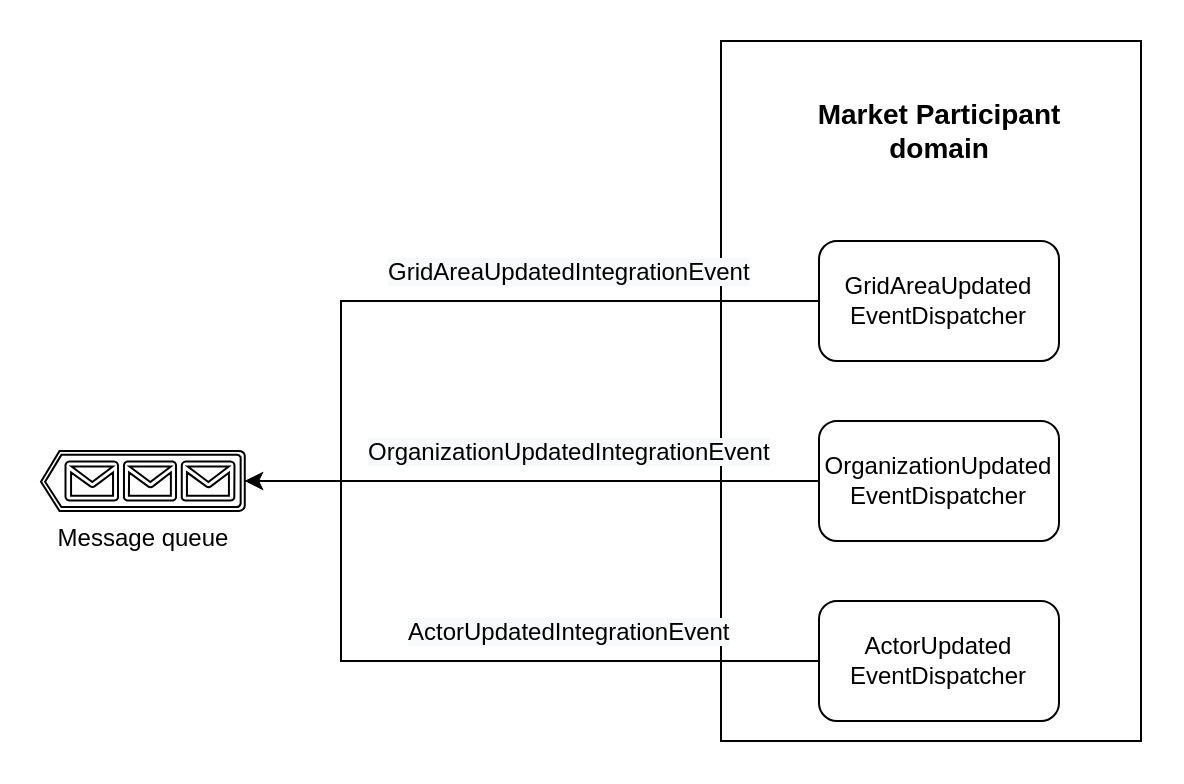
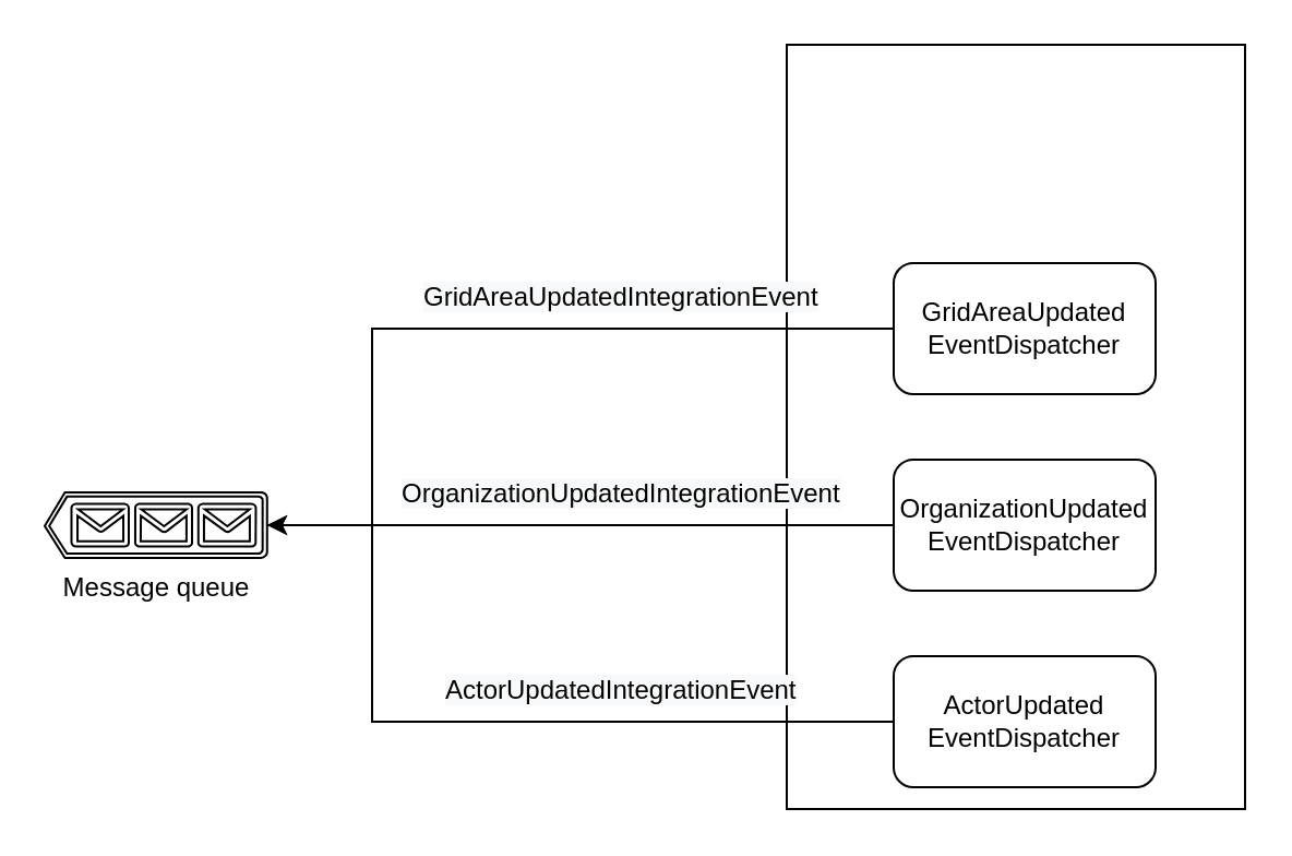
  <mxCell id="0" />
  <mxCell id="1" parent="0" />
  <mxCell id="2" value="" style="rounded=0;whiteSpace=wrap;html=1;" parent="1" vertex="1"><mxGeometry x="360" y="20" width="210" height="350" as="geometry" /></mxCell>
  <mxCell id="3" style="edgeStyle=orthogonalEdgeStyle;rounded=0;orthogonalLoop=1;jettySize=auto;html=1;entryX=0;entryY=0.5;entryDx=0;entryDy=0;entryPerimeter=0;" parent="1" source="4" target="13" edge="1"><mxGeometry relative="1" as="geometry"><Array as="points"><mxPoint x="170" y="330" /><mxPoint x="170" y="240" /></Array></mxGeometry></mxCell>
  <mxCell id="4" value="ActorUpdated&lt;br&gt;EventDispatcher" style="rounded=1;whiteSpace=wrap;html=1;" parent="1" vertex="1"><mxGeometry x="409" y="300" width="120" height="60" as="geometry" /></mxCell>
  <mxCell id="5" value="GridAreaUpdated&lt;br&gt;EventDispatcher" style="rounded=1;whiteSpace=wrap;html=1;" parent="1" vertex="1"><mxGeometry x="409" y="120" width="120" height="60" as="geometry" /></mxCell>
  <mxCell id="6" style="edgeStyle=orthogonalEdgeStyle;rounded=0;orthogonalLoop=1;jettySize=auto;html=1;entryX=0;entryY=0.5;entryDx=0;entryDy=0;exitX=0;exitY=0.5;exitDx=0;exitDy=0;entryPerimeter=0;" parent="1" source="5" target="13" edge="1"><mxGeometry relative="1" as="geometry"><mxPoint x="350" y="360" as="sourcePoint" /><mxPoint x="160" y="265" as="targetPoint" /><Array as="points"><mxPoint x="170" y="150" /><mxPoint x="170" y="240" /></Array></mxGeometry></mxCell>
  <mxCell id="7" style="edgeStyle=none;rounded=0;orthogonalLoop=1;jettySize=auto;html=1;entryX=0;entryY=0.5;entryDx=0;entryDy=0;endArrow=none;endFill=0;strokeWidth=1;entryPerimeter=0;" parent="1" source="8" target="13" edge="1"><mxGeometry relative="1" as="geometry" /></mxCell>
  <mxCell id="8" value="OrganizationUpdated&lt;br&gt;EventDispatcher" style="rounded=1;whiteSpace=wrap;html=1;" parent="1" vertex="1"><mxGeometry x="409" y="210" width="120" height="60" as="geometry" /></mxCell>
- <mxCell id="9" value="Market Participant domain" style="text;html=1;strokeColor=none;fillColor=none;align=center;verticalAlign=middle;whiteSpace=wrap;rounded=0;fontSize=14;fontStyle=1" parent="1" vertex="1"><mxGeometry x="404.5" y="30" width="129" height="70" as="geometry" /></mxCell>
  <mxCell id="10" value="&lt;span style=&quot;color: rgb(0, 0, 0); font-family: helvetica; font-size: 12px; font-style: normal; font-weight: 400; letter-spacing: normal; text-align: center; text-indent: 0px; text-transform: none; word-spacing: 0px; background-color: rgb(248, 249, 250); display: inline; float: none;&quot;&gt;GridAreaUpdatedIntegrationEvent&lt;/span&gt;" style="text;whiteSpace=wrap;html=1;fontSize=14;" parent="1" vertex="1"><mxGeometry x="192" y="120" width="210" height="30" as="geometry" /></mxCell>
  <mxCell id="11" value="&lt;span style=&quot;color: rgb(0, 0, 0); font-family: helvetica; font-size: 12px; font-style: normal; font-weight: 400; letter-spacing: normal; text-align: center; text-indent: 0px; text-transform: none; word-spacing: 0px; background-color: rgb(248, 249, 250); display: inline; float: none;&quot;&gt;OrganizationUpdatedIntegrationEvent&lt;/span&gt;" style="text;whiteSpace=wrap;html=1;fontSize=14;" parent="1" vertex="1"><mxGeometry x="182" y="210" width="230" height="30" as="geometry" /></mxCell>
  <mxCell id="12" value="&lt;span style=&quot;color: rgb(0, 0, 0); font-family: helvetica; font-size: 12px; font-style: normal; font-weight: 400; letter-spacing: normal; text-align: center; text-indent: 0px; text-transform: none; word-spacing: 0px; background-color: rgb(248, 249, 250); display: inline; float: none;&quot;&gt;ActorUpdatedIntegrationEvent&lt;/span&gt;" style="text;whiteSpace=wrap;html=1;fontSize=14;" parent="1" vertex="1"><mxGeometry x="202" y="300" width="190" height="30" as="geometry" /></mxCell>
  <mxCell id="13" value="Message queue" style="verticalLabelPosition=bottom;html=1;verticalAlign=top;align=center;shape=mxgraph.azure.queue_generic;pointerEvents=1;direction=east;flipH=1;" parent="1" vertex="1"><mxGeometry x="20" y="225" width="102" height="30" as="geometry" /></mxCell>
